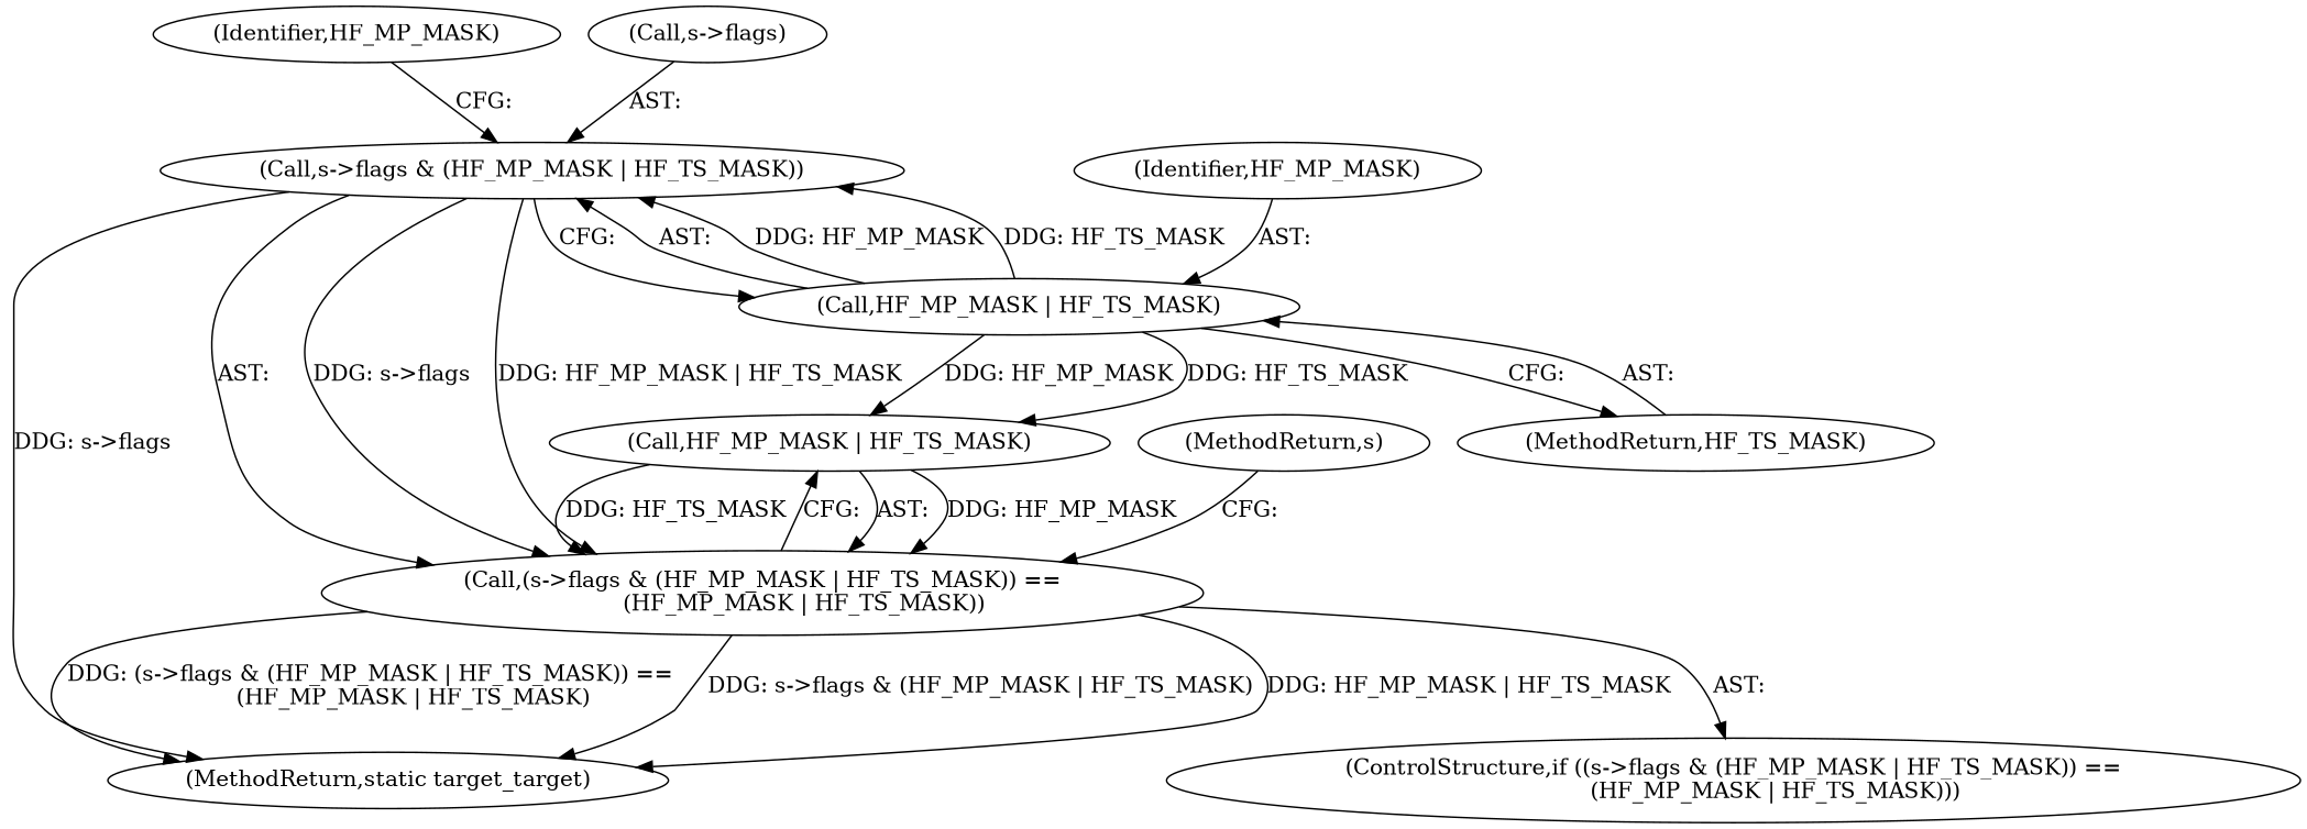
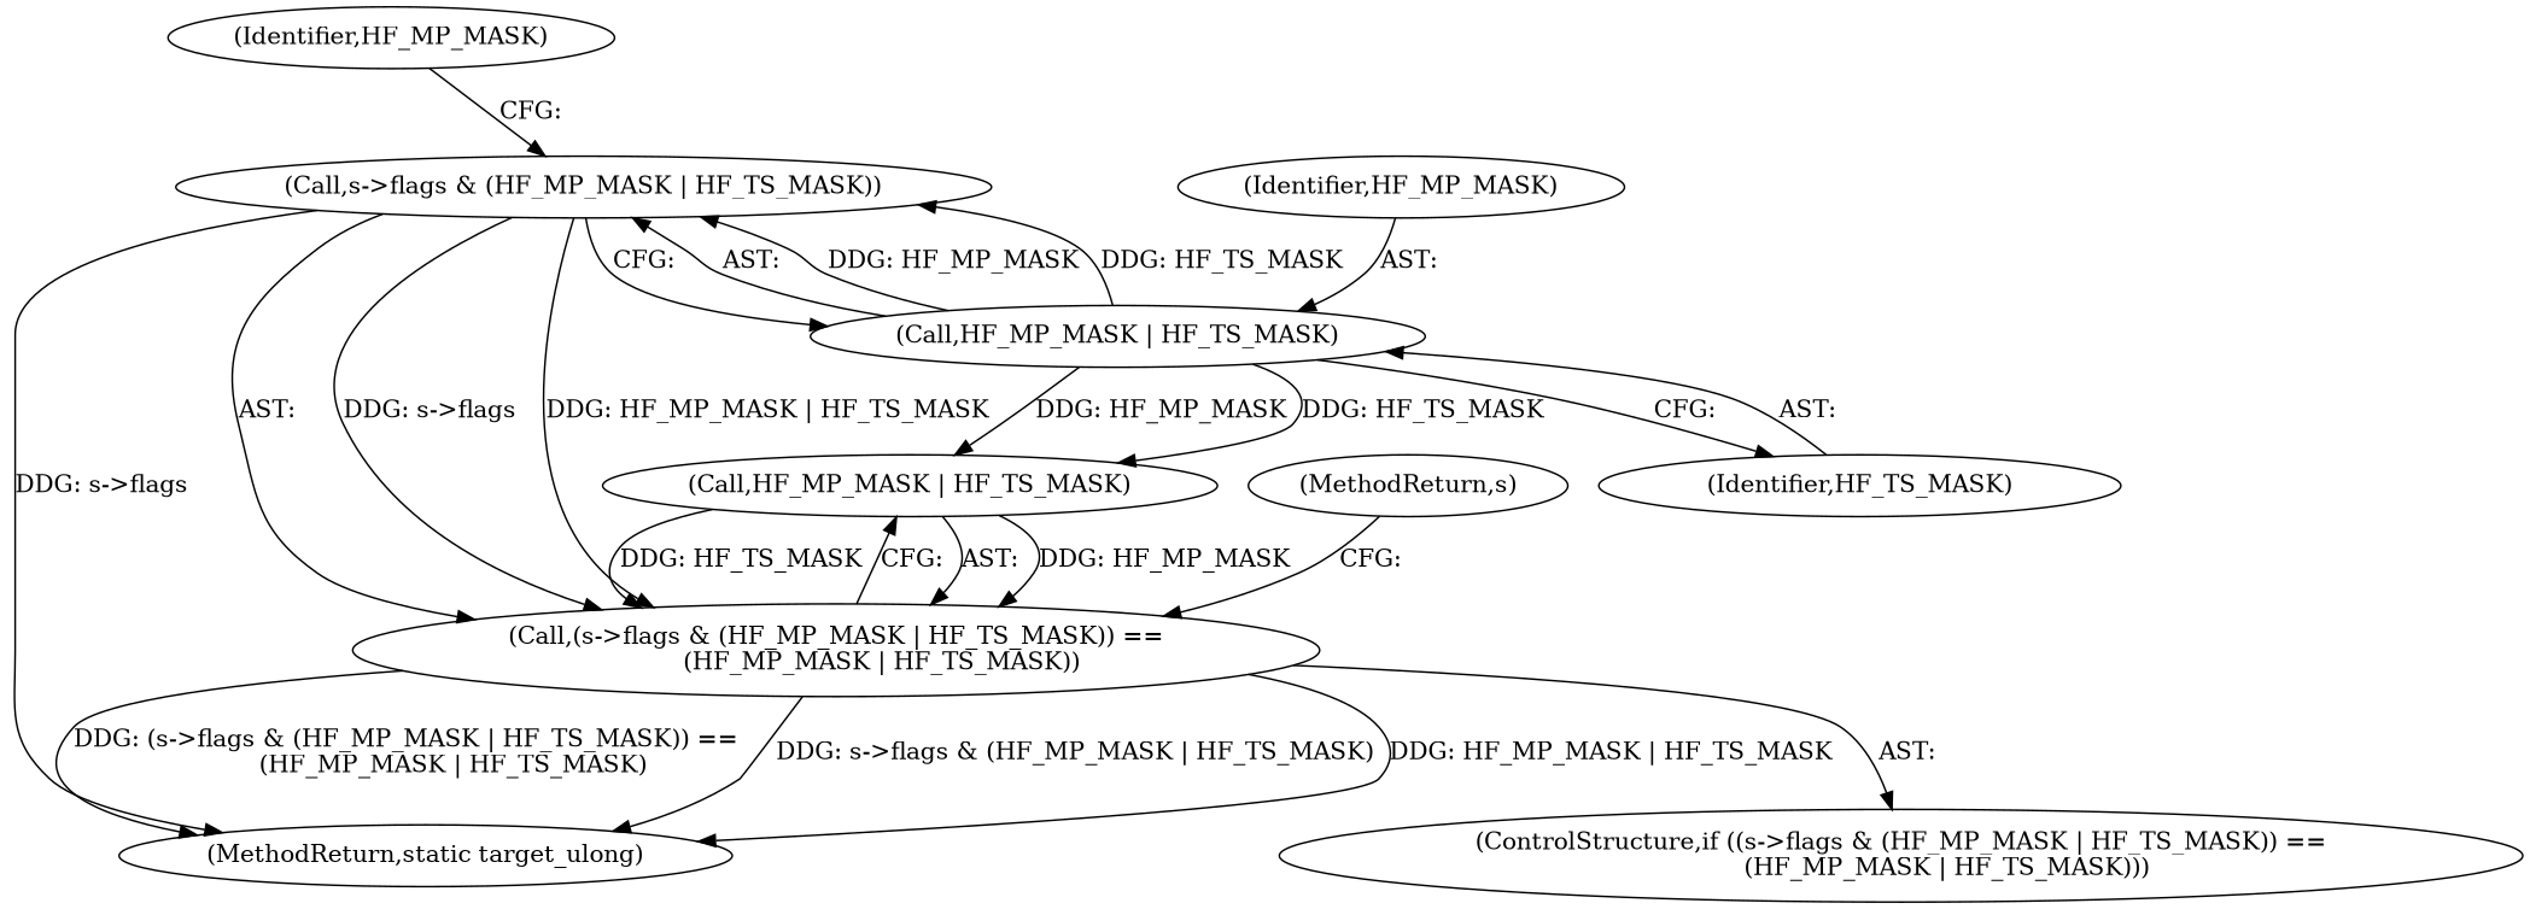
  digraph {
    n1 [label="(Call,s->flags & (HF_MP_MASK | HF_TS_MASK))"]
    n2 [label="(Call,HF_MP_MASK | HF_TS_MASK)"]
    n3 [label="(Call,(s->flags & (HF_MP_MASK | HF_TS_MASK)) ==\n            (HF_MP_MASK | HF_TS_MASK))"]
-   n4 [label="(MethodReturn,static target_target)"]
+   n4 [label="(MethodReturn,static target_ulong)"]
    n5 [label="(Call,HF_MP_MASK | HF_TS_MASK)"]
-   n6 [label="(MethodReturn,HF_TS_MASK)"]
+   n6 [label="(Identifier,HF_TS_MASK)"]
    n7 [label="(ControlStructure,if ((s->flags & (HF_MP_MASK | HF_TS_MASK)) ==\n            (HF_MP_MASK | HF_TS_MASK)))"]
    n8 [label="(MethodReturn,s)"]
    n9 [label="(Identifier,HF_MP_MASK)"]
    n10 [label="(Identifier,HF_MP_MASK)"]
-   n11 [label="(Call,s->flags)"]
    n1 -> n2 [label="CFG: "]
    n1 -> n3 [label="AST: "]
    n1 -> n3 [label="DDG: s->flags"]
    n1 -> n3 [label="DDG: HF_MP_MASK | HF_TS_MASK"]
    n1 -> n4 [label="DDG: s->flags"]
    n2 -> n1 [label="AST: "]
    n2 -> n1 [label="DDG: HF_MP_MASK"]
    n2 -> n1 [label="DDG: HF_TS_MASK"]
    n2 -> n5 [label="DDG: HF_MP_MASK"]
    n2 -> n5 [label="DDG: HF_TS_MASK"]
    n2 -> n6 [label="CFG: "]
    n3 -> n4 [label="DDG: (s->flags & (HF_MP_MASK | HF_TS_MASK)) ==\n            (HF_MP_MASK | HF_TS_MASK)"]
    n3 -> n4 [label="DDG: s->flags & (HF_MP_MASK | HF_TS_MASK)"]
    n3 -> n4 [label="DDG: HF_MP_MASK | HF_TS_MASK"]
    n3 -> n5 [label="CFG: "]
    n3 -> n7 [label="AST: "]
    n5 -> n3 [label="AST: "]
    n5 -> n3 [label="DDG: HF_MP_MASK"]
    n5 -> n3 [label="DDG: HF_TS_MASK"]
    n6 -> n2 [label="AST: "]
    n8 -> n3 [label="CFG: "]
    n9 -> n2 [label="AST: "]
    n10 -> n1 [label="CFG: "]
-   n11 -> n1 [label="AST: "]
  }
